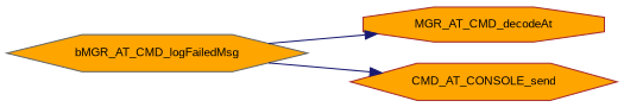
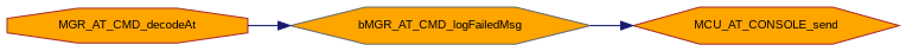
  digraph {
    fontname="Liberation Sans"
    rankdir=LR
    node [color=brown fillcolor=orange fontname="Liberation Sans" fontsize=10 shape=hexagon style=filled]
    edge [color=midnightblue fontname="Liberation Sans" fontsize=10 labelfontname=Helvetica labelfontsize=10 style=solid]
    n1 [fontcolor=black height=0.2 label=MGR_AT_CMD_decodeAt shape=octagon width=0.4]
    n2 [color=gray40 height=0.2 label=bMGR_AT_CMD_logFailedMsg width=0.4]
-   n3 [height=0.2 label=CMD_AT_CONSOLE_send width=0.4]
-   n2 -> n1
+   n3 [height=0.2 label=MCU_AT_CONSOLE_send width=0.4]
+   n1 -> n2
    n2 -> n3
  }
